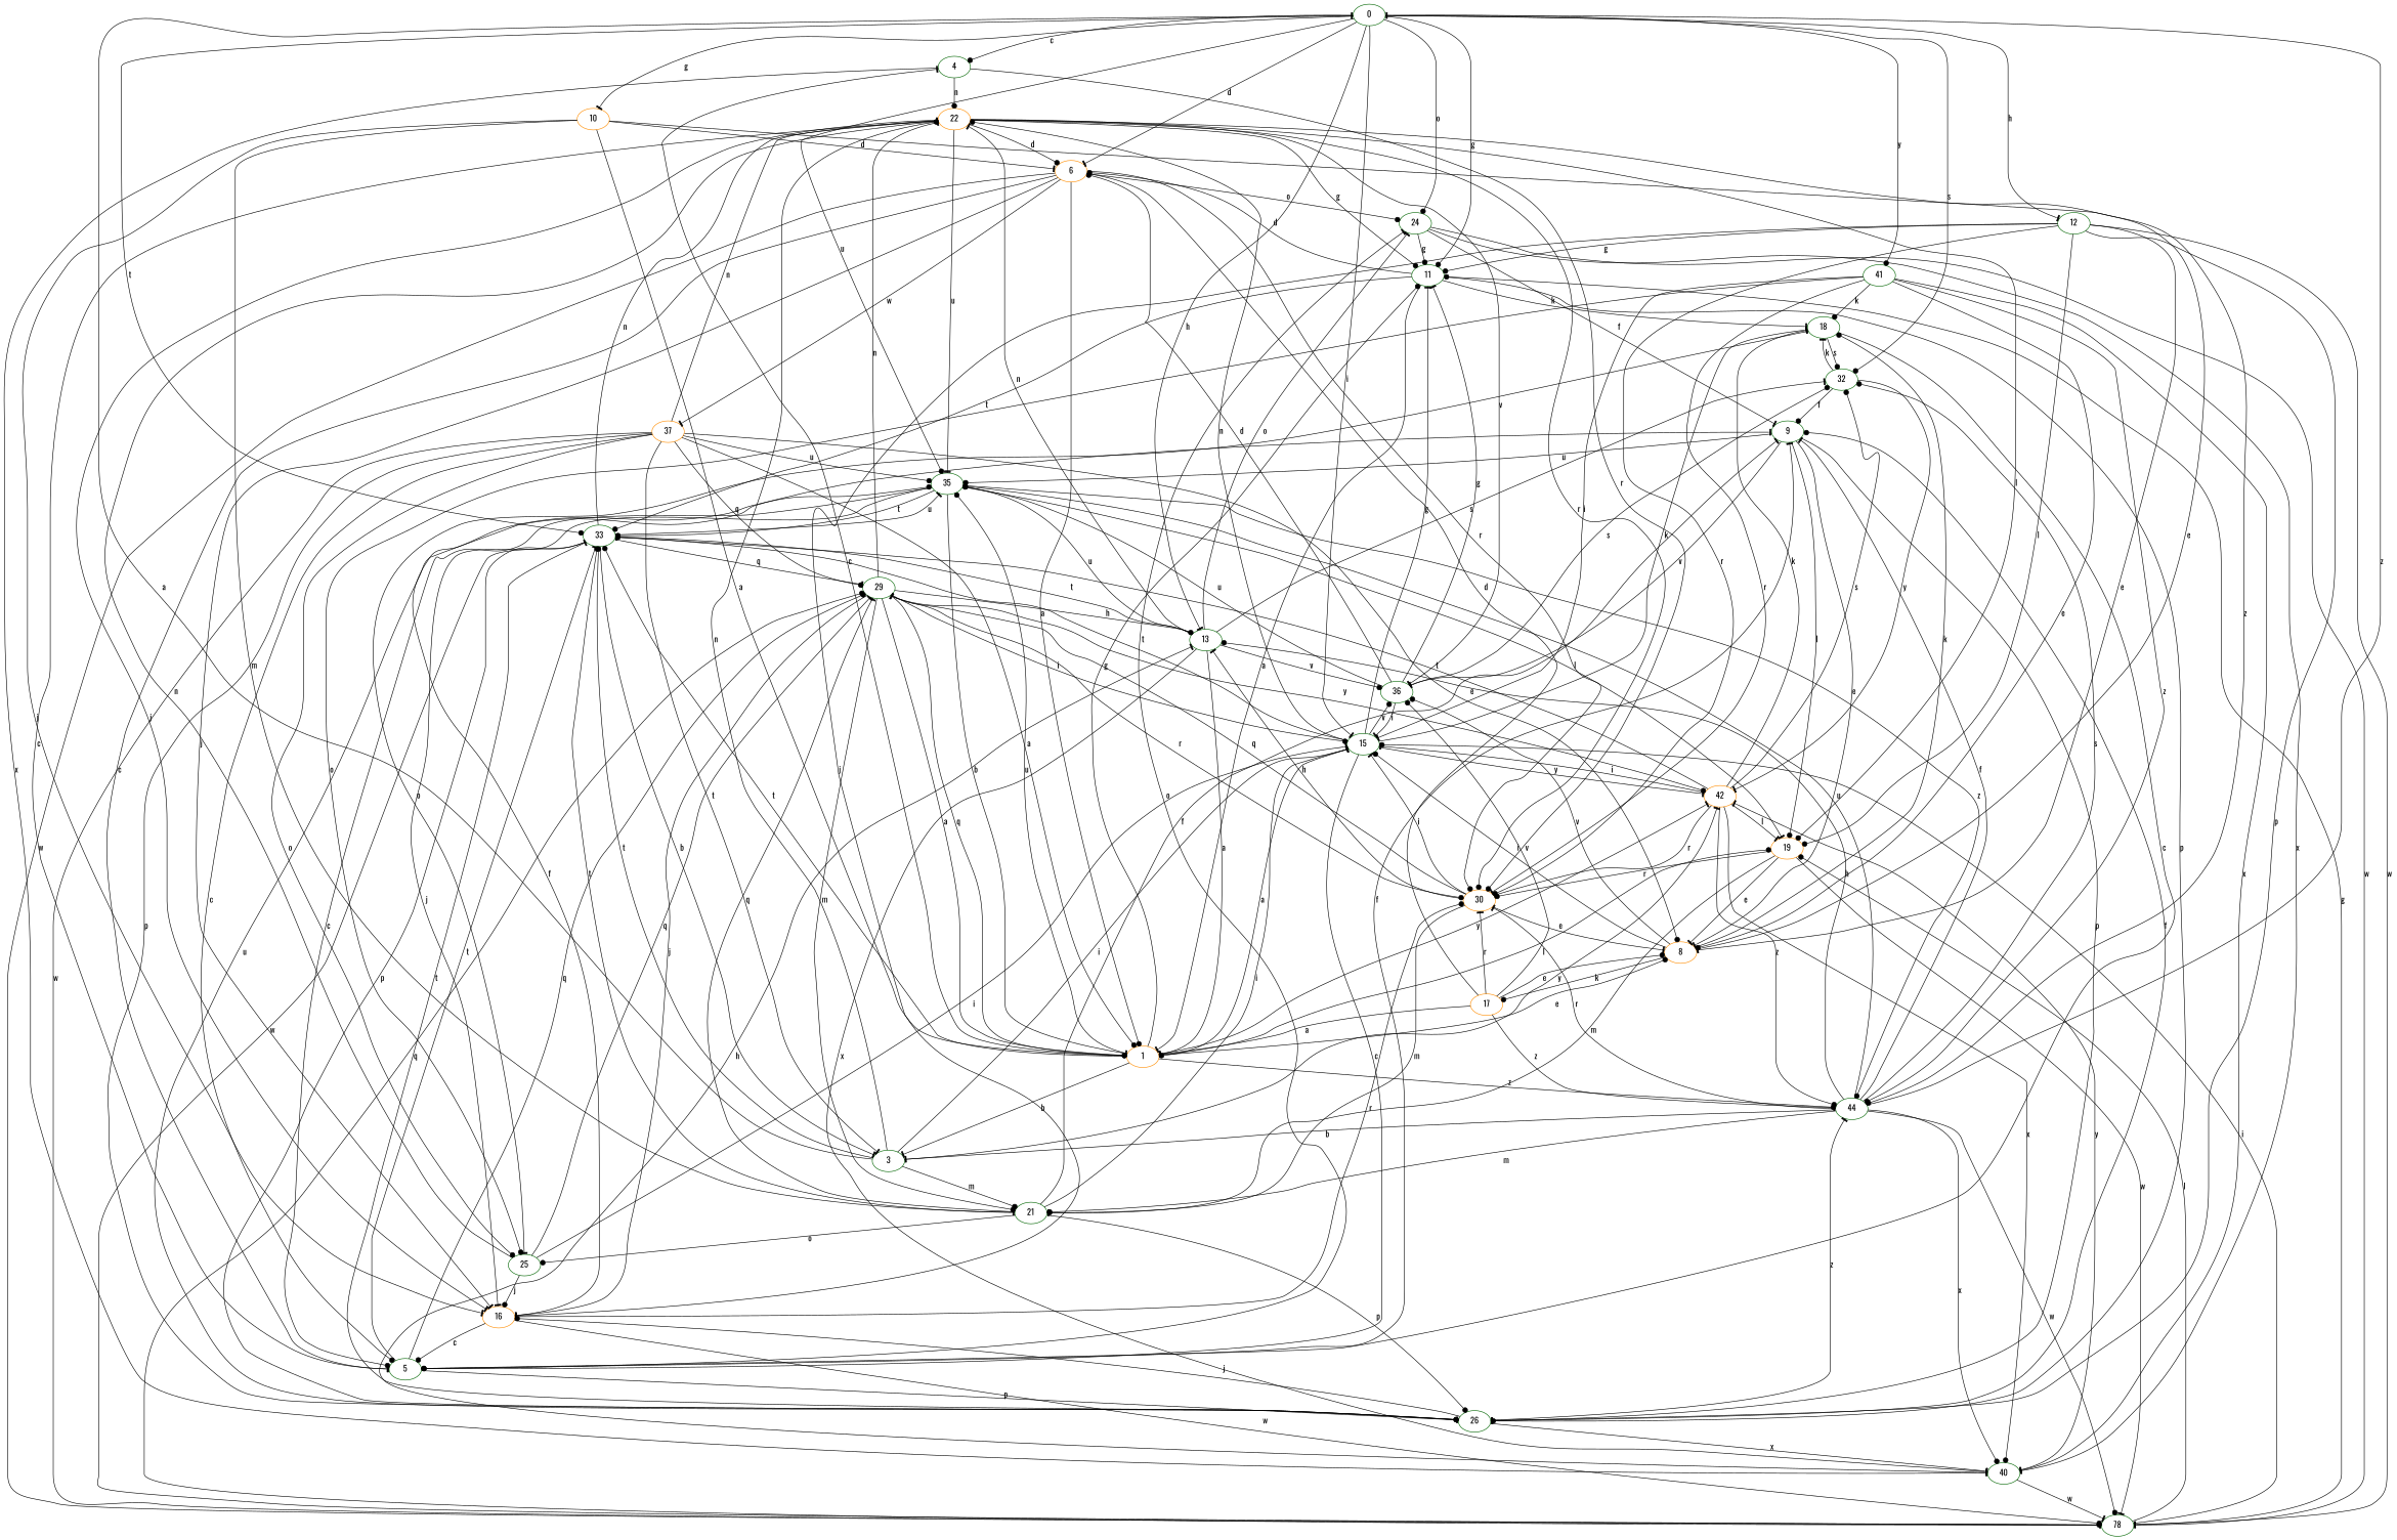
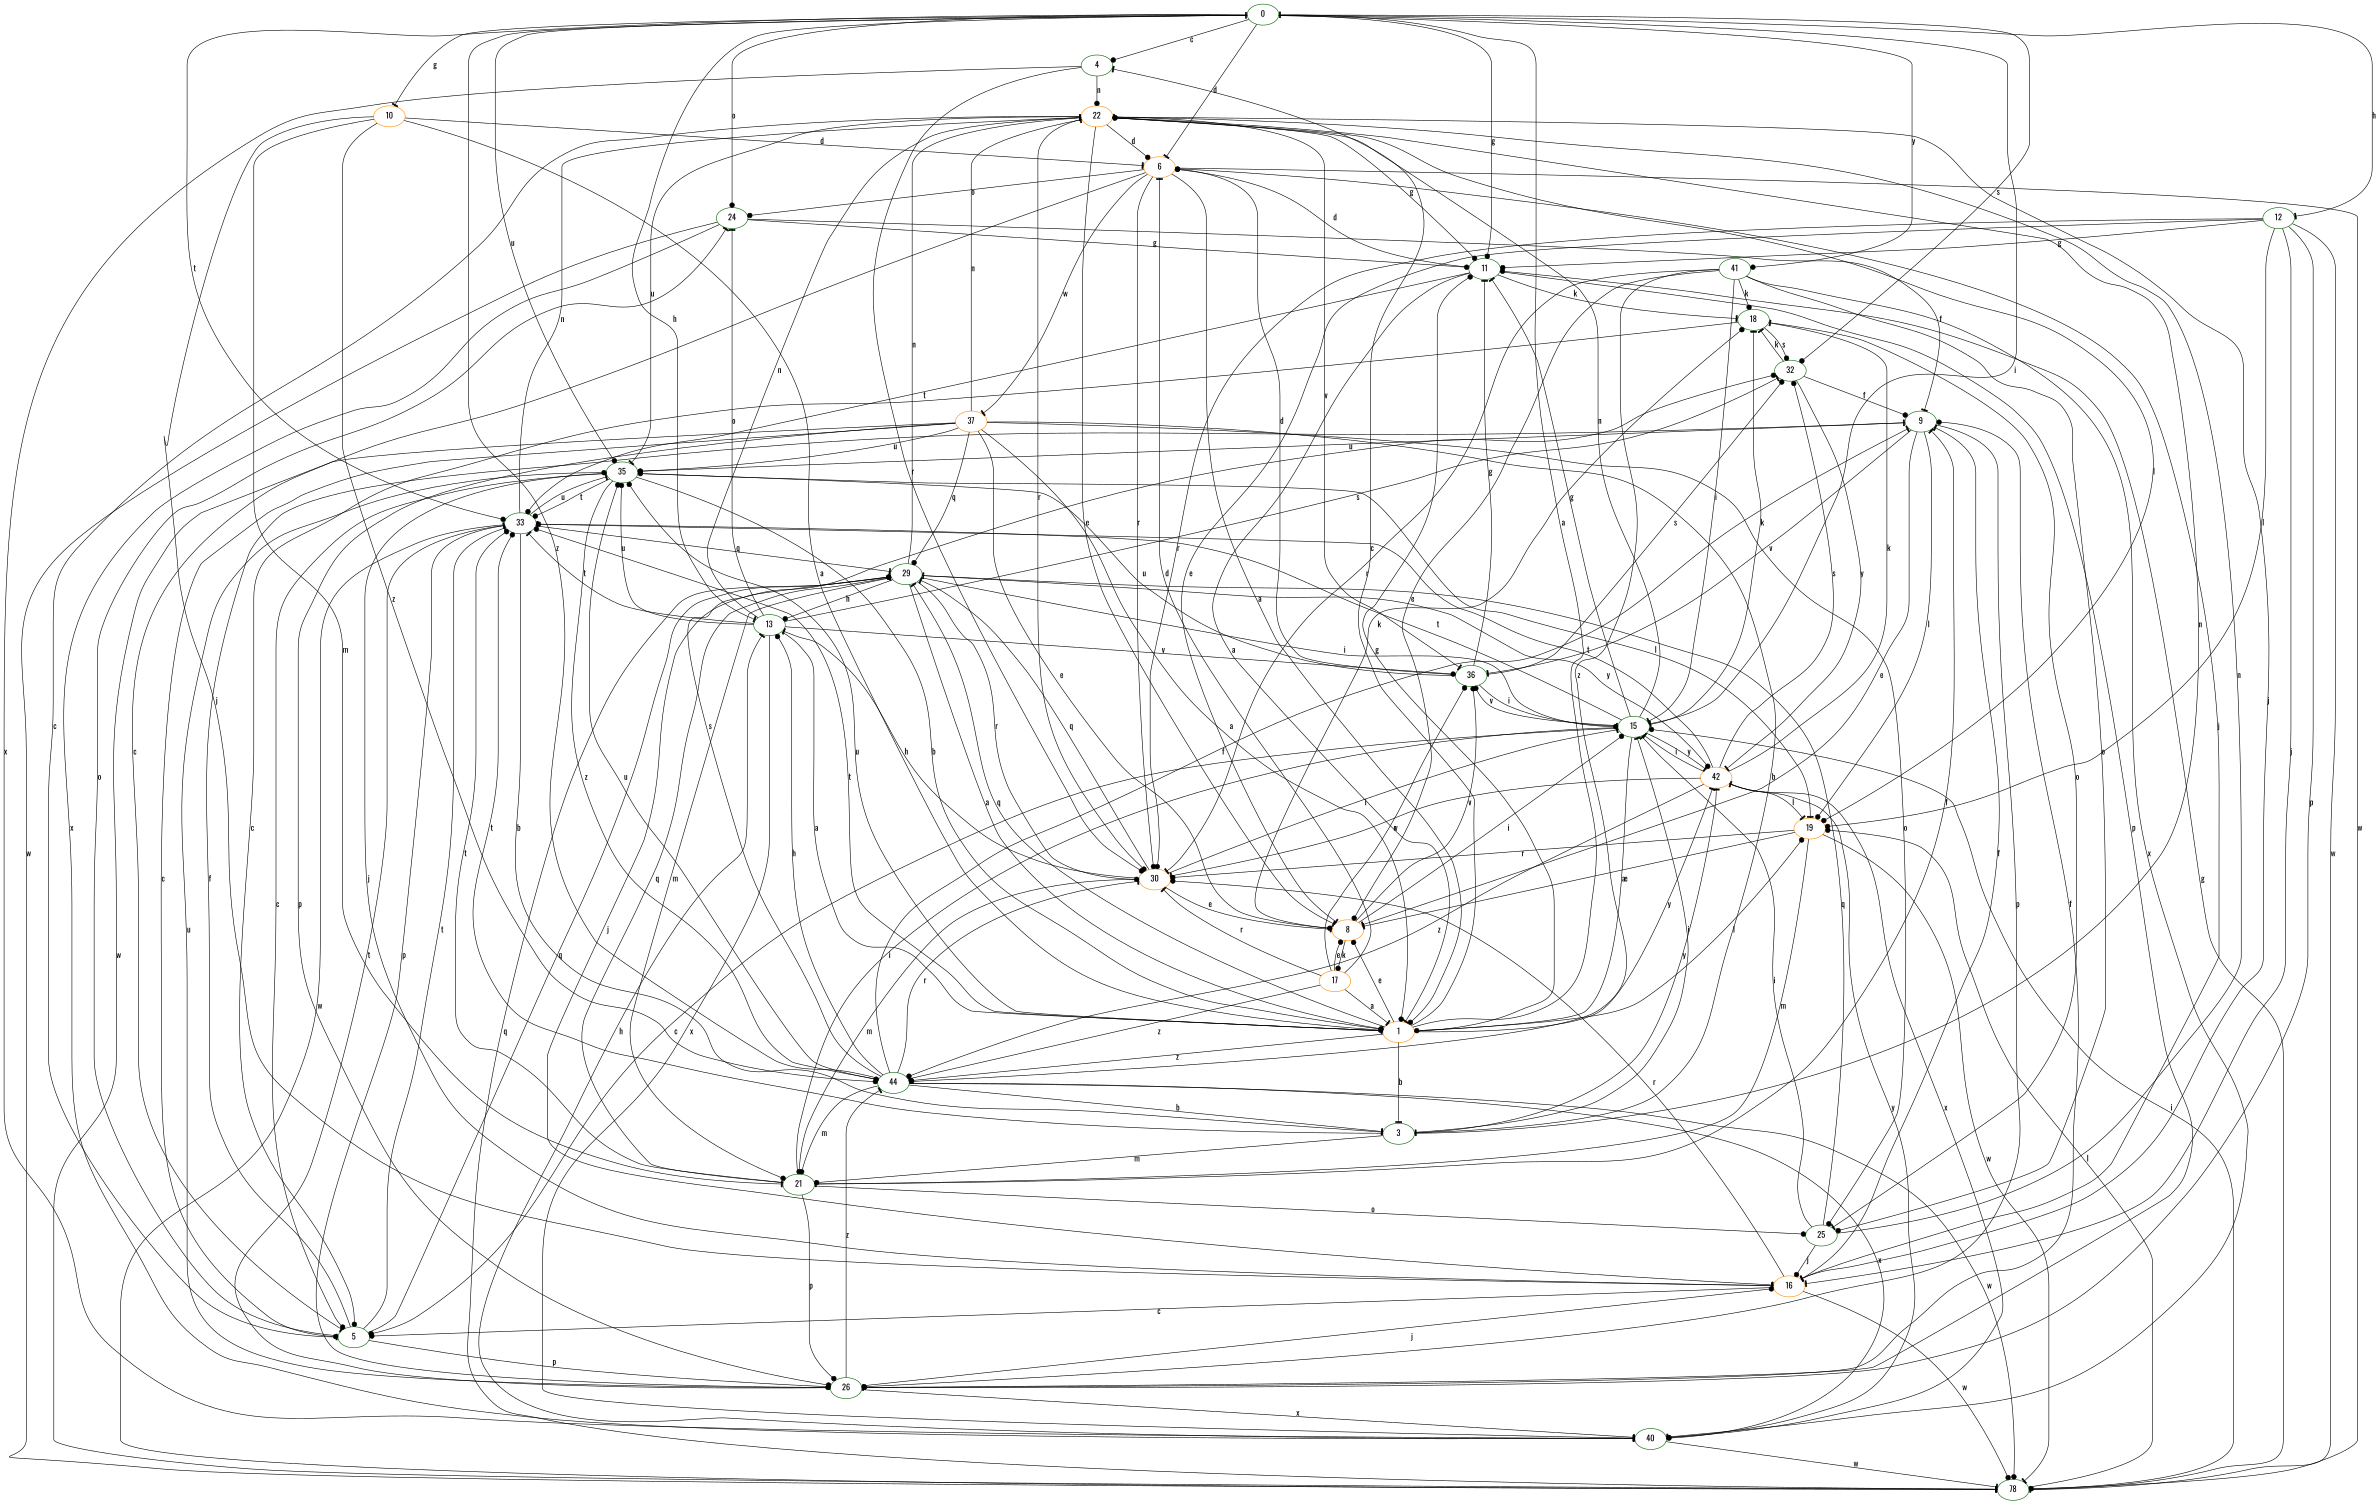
  strict digraph {
    fontname=Oswald
    node [color=darkgreen fontname=Oswald]
    edge [arrowhead=dot fontname=Oswald]
    0
    4
    6 [color=darkorange]
    10 [color=darkorange]
    11
    12
    13
    15
    24
    32
    33
    35
    41
    22 [color=darkorange]
    30 [color=darkorange]
    40
    1 [color=darkorange]
    5
    16 [color=darkorange]
    37 [color=darkorange]
    n21 [label=78]
    44
    21
    26
    18
    8 [color=darkorange]
    19 [color=darkorange]
    36
    42 [color=darkorange]
    9
    3
    29
    25
    17 [color=darkorange]
    0 -> 4 [label=c]
    0 -> 6 [arrowhead=tee label=d]
    0 -> 10 [arrowhead=tee label=g]
    0 -> 11 [label=g]
    0 -> 12 [arrowhead=tee label=h]
    0 -> 13 [arrowhead=tee label=h]
    0 -> 15 [arrowhead=tee label=i]
    0 -> 24 [label=o]
    0 -> 32 [label=s]
    0 -> 33 [label=t]
    0 -> 35 [label=u]
    0 -> 41 [label=y]
    4 -> 22 [label=n]
    4 -> 30 [label=r]
    4 -> 40 [arrowhead=tee label=x]
    6 -> 24 [label=o]
    6 -> 30 [label=r]
    6 -> 1 [label=a]
    6 -> 5 [arrowhead=tee label=c]
    6 -> 16 [arrowhead=tee label=j]
    6 -> 37 [arrowhead=tee label=w]
    6 -> n21 [label=w]
    10 -> 6 [arrowhead=tee label=d]
    10 -> 1 [label=a]
    10 -> 16 [arrowhead=tee label=j]
    10 -> 44 [label=z]
    10 -> 21 [arrowhead=tee label=m]
    11 -> 6 [label=d]
    11 -> 33 [label=t]
    11 -> 1 [arrowhead=tee label=a]
    11 -> 26 [label=p]
    11 -> 18 [arrowhead=tee label=k]
    12 -> 11 [label=g]
    12 -> 30 [label=r]
    12 -> 16 [arrowhead=tee label=j]
    12 -> n21 [arrowhead=tee label=w]
    12 -> 26 [arrowhead=tee label=p]
    12 -> 8 [arrowhead=tee label=e]
    12 -> 19 [label=l]
    13 -> 24 [arrowhead=tee label=o]
    13 -> 32 [arrowhead=tee label=s]
    13 -> 33 [arrowhead=tee label=t]
    13 -> 35 [label=u]
    13 -> 22 [arrowhead=tee label=n]
    13 -> 40 [arrowhead=tee label=x]
    13 -> 1 [arrowhead=tee label=a]
    13 -> 36 [label=v]
    15 -> 11 [arrowhead=tee label=g]
    15 -> 33 [label=t]
    15 -> 22 [label=n]
    15 -> 1 [label=a]
    15 -> 5 [label=c]
    15 -> 18 [arrowhead=tee label=k]
    15 -> 36 [label=v]
    15 -> 42 [arrowhead=tee label=y]
    24 -> 11 [label=g]
    24 -> 40 [arrowhead=tee label=x]
    24 -> n21 [arrowhead=tee label=w]
    24 -> 9 [arrowhead=tee label=f]
    32 -> 18 [arrowhead=tee label=k]
    32 -> 42 [arrowhead=tee label=y]
    32 -> 9 [label=f]
    33 -> 35 [arrowhead=tee label=u]
    33 -> 22 [arrowhead=tee label=n]
    33 -> n21 [arrowhead=tee label=w]
    33 -> 26 [label=p]
    33 -> 3 [arrowhead=tee label=b]
    33 -> 29 [arrowhead=tee label=q]
    35 -> 33 [label=t]
    35 -> 1 [arrowhead=tee label=b]
    35 -> 5 [label=c]
    35 -> 16 [arrowhead=tee label=j]
    35 -> 44 [label=z]
    35 -> 19 [arrowhead=tee label=l]
    41 -> 15 [arrowhead=tee label=i]
    41 -> 30 [arrowhead=tee label=r]
    41 -> 40 [arrowhead=tee label=x]
    41 -> 44 [label=z]
    41 -> 18 [label=k]
    41 -> 8 [label=e]
    41 -> 25 [label=o]
    22 -> 6 [label=d]
    22 -> 11 [label=g]
    22 -> 35 [arrowhead=tee label=u]
    22 -> 30 [label=r]
    22 -> 5 [arrowhead=tee label=c]
    22 -> 16 [arrowhead=tee label=j]
    22 -> 8 [arrowhead=tee label=e]
    22 -> 19 [label=l]
    22 -> 36 [arrowhead=tee label=v]
    30 -> 13 [arrowhead=tee label=h]
    30 -> 15 [arrowhead=tee label=i]
    30 -> 21 [label=m]
    30 -> 8 [arrowhead=tee label=e]
    30 -> 29 [arrowhead=tee label=q]
    40 -> 13 [arrowhead=tee label=h]
    40 -> n21 [arrowhead=tee label=w]
    40 -> 42 [arrowhead=tee label=y]
    1 -> 4 [arrowhead=tee label=c]
    1 -> 11 [label=g]
    1 -> 33 [label=t]
    1 -> 35 [label=u]
    1 -> 44 [label=z]
    1 -> 8 [label=e]
    1 -> 19 [label=l]
    1 -> 42 [arrowhead=tee label=y]
    1 -> 3 [arrowhead=tee label=b]
    1 -> 29 [arrowhead=tee label=q]
    5 -> 24 [arrowhead=tee label=o]
    5 -> 33 [arrowhead=tee label=t]
    5 -> 26 [arrowhead=tee label=p]
    5 -> 9 [arrowhead=tee label=f]
    5 -> 29 [label=q]
    16 -> 30 [label=r]
    16 -> 5 [label=c]
    16 -> n21 [label=w]
    16 -> 9 [arrowhead=tee label=f]
    37 -> 35 [label=u]
    37 -> 22 [arrowhead=tee label=n]
    37 -> 1 [label=a]
    37 -> 5 [label=c]
    37 -> n21 [arrowhead=tee label=w]
    37 -> 26 [label=p]
    37 -> 8 [label=e]
-   37 -> 3 [arrowhead=tee label=t]
+   37 -> 3 [arrowhead=tee label=b]
    37 -> 29 [label=q]
    37 -> 25 [label=o]
    n21 -> 11 [label=g]
    n21 -> 15 [label=i]
    n21 -> 19 [label=l]
    n21 -> 29 [label=q]
    44 -> 0 [arrowhead=tee label=z]
    44 -> 13 [label=h]
    44 -> 32 [label=s]
    44 -> 35 [label=u]
    44 -> 30 [arrowhead=tee label=r]
    44 -> 40 [label=x]
    44 -> n21 [label=w]
    44 -> 21 [label=m]
    44 -> 9 [arrowhead=tee label=f]
    44 -> 3 [arrowhead=tee label=b]
    21 -> 15 [arrowhead=tee label=i]
    21 -> 33 [label=t]
    21 -> 26 [label=p]
    21 -> 9 [arrowhead=tee label=f]
    21 -> 29 [arrowhead=tee label=q]
    21 -> 25 [label=o]
    26 -> 33 [arrowhead=tee label=t]
    26 -> 35 [label=u]
    26 -> 40 [arrowhead=tee label=x]
    26 -> 16 [label=j]
    26 -> 44 [arrowhead=tee label=z]
    26 -> 9 [label=f]
    18 -> 32 [label=s]
    18 -> 5 [label=c]
    18 -> 25 [arrowhead=tee label=o]
    8 -> 15 [label=i]
    8 -> 18 [label=k]
    8 -> 36 [label=v]
    8 -> 17 [label=k]
    19 -> 30 [label=r]
    19 -> n21 [arrowhead=tee label=w]
    19 -> 21 [arrowhead=tee label=m]
    19 -> 8 [arrowhead=tee label=e]
    36 -> 6 [label=d]
    36 -> 11 [arrowhead=tee label=g]
    36 -> 15 [arrowhead=tee label=i]
    36 -> 32 [label=s]
    36 -> 35 [label=u]
    42 -> 15 [arrowhead=tee label=i]
    42 -> 32 [label=s]
    42 -> 33 [arrowhead=tee label=t]
    42 -> 30 [arrowhead=tee label=r]
    42 -> 40 [label=x]
    42 -> 44 [label=z]
    42 -> 18 [arrowhead=tee label=k]
    42 -> 19 [arrowhead=tee label=l]
    9 -> 35 [label=u]
-   9 -> 26 [arrowhead=tee label=p]
+   9 -> 26 [label=p]
    9 -> 8 [arrowhead=tee label=e]
    9 -> 19 [label=l]
    9 -> 36 [arrowhead=tee label=v]
-   3 -> 0 [arrowhead=tee label=a]
+   1 -> 0 [arrowhead=tee label=a]
    3 -> 15 [arrowhead=tee label=i]
    3 -> 33 [label=t]
    3 -> 22 [label=n]
    3 -> 21 [label=m]
    3 -> 42 [arrowhead=tee label=y]
    29 -> 13 [label=h]
    29 -> 15 [label=i]
    29 -> 22 [arrowhead=tee label=n]
    29 -> 30 [label=r]
    29 -> 1 [label=a]
    29 -> 16 [arrowhead=tee label=j]
    29 -> 21 [label=m]
    29 -> 42 [label=y]
    25 -> 15 [arrowhead=tee label=i]
    25 -> 22 [arrowhead=tee label=n]
    25 -> 16 [label=j]
    25 -> 29 [arrowhead=tee label=q]
    17 -> 6 [arrowhead=tee label=d]
    17 -> 30 [arrowhead=tee label=r]
    17 -> 1 [arrowhead=tee label=a]
    17 -> 44 [arrowhead=tee label=z]
    17 -> 8 [label=e]
    17 -> 36 [label=v]
  }
